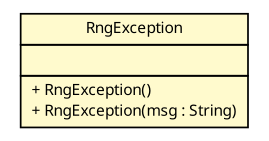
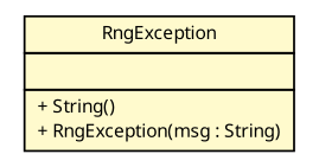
  digraph {
    nodesep=0.25
    ranksep=0.5
    rankdir=LR
-   n1 [fontcolor=black fontname="Trebuchet MS" fontsize=9.0 label=<<table title="broadwick.rng.RngException" border="0" cellborder="1" cellspacing="0" cellpadding="2" port="p" bgcolor="lemonChiffon" href="./RngException.html"> 		<tr><td><table border="0" cellspacing="0" cellpadding="1"> <tr><td align="center" balign="center"><font face="Trebuchet MS"> RngException </font></td></tr> 		</table></td></tr> 		<tr><td><table border="0" cellspacing="0" cellpadding="1"> <tr><td align="left" balign="left">  </td></tr> 		</table></td></tr> 		<tr><td><table border="0" cellspacing="0" cellpadding="1"> <tr><td align="left" balign="left"> + RngException() </td></tr> <tr><td align="left" balign="left"> + RngException(msg : String) </td></tr> 		</table></td></tr> 		</table>> shape=plaintext]
+   n1 [fontcolor=black fontname="Trebuchet MS" fontsize=9.0 label=<<table title="broadwick.rng.RngException" border="0" cellborder="1" cellspacing="0" cellpadding="2" port="p" bgcolor="lemonChiffon" href="./RngException.html"> 		<tr><td><table border="0" cellspacing="0" cellpadding="1"> <tr><td align="center" balign="center"><font face="Trebuchet MS"> RngException </font></td></tr> 		</table></td></tr> 		<tr><td><table border="0" cellspacing="0" cellpadding="1"> <tr><td align="left" balign="left">  </td></tr> 		</table></td></tr> 		<tr><td><table border="0" cellspacing="0" cellpadding="1"> <tr><td align="left" balign="left"> + String() </td></tr> <tr><td align="left" balign="left"> + RngException(msg : String) </td></tr> 		</table></td></tr> 		</table>> shape=plaintext]
  }
